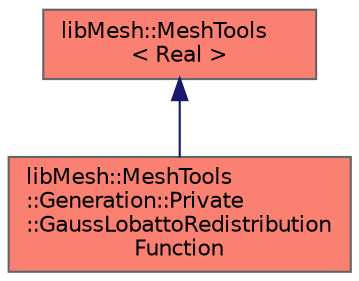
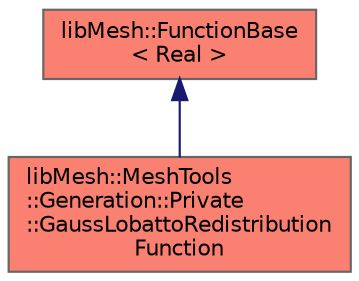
  digraph {
    node [color=gray40 fillcolor=salmon fontname=Helvetica fontsize=10 shape=record style=filled]
    n1 [fontcolor=black height=0.2 label="libMesh::MeshTools\l::Generation::Private\l::GaussLobattoRedistribution\lFunction" width=0.4]
-   n2 [height=0.2 label="libMesh::MeshTools\l\< Real \>" width=0.4]
+   n2 [height=0.2 label="libMesh::FunctionBase\l\< Real \>" width=0.4]
    n2 -> n1 [color=midnightblue dir=back fontname=Helvetica fontsize=10 labelfontname=Helvetica labelfontsize=10 style=solid]
  }
